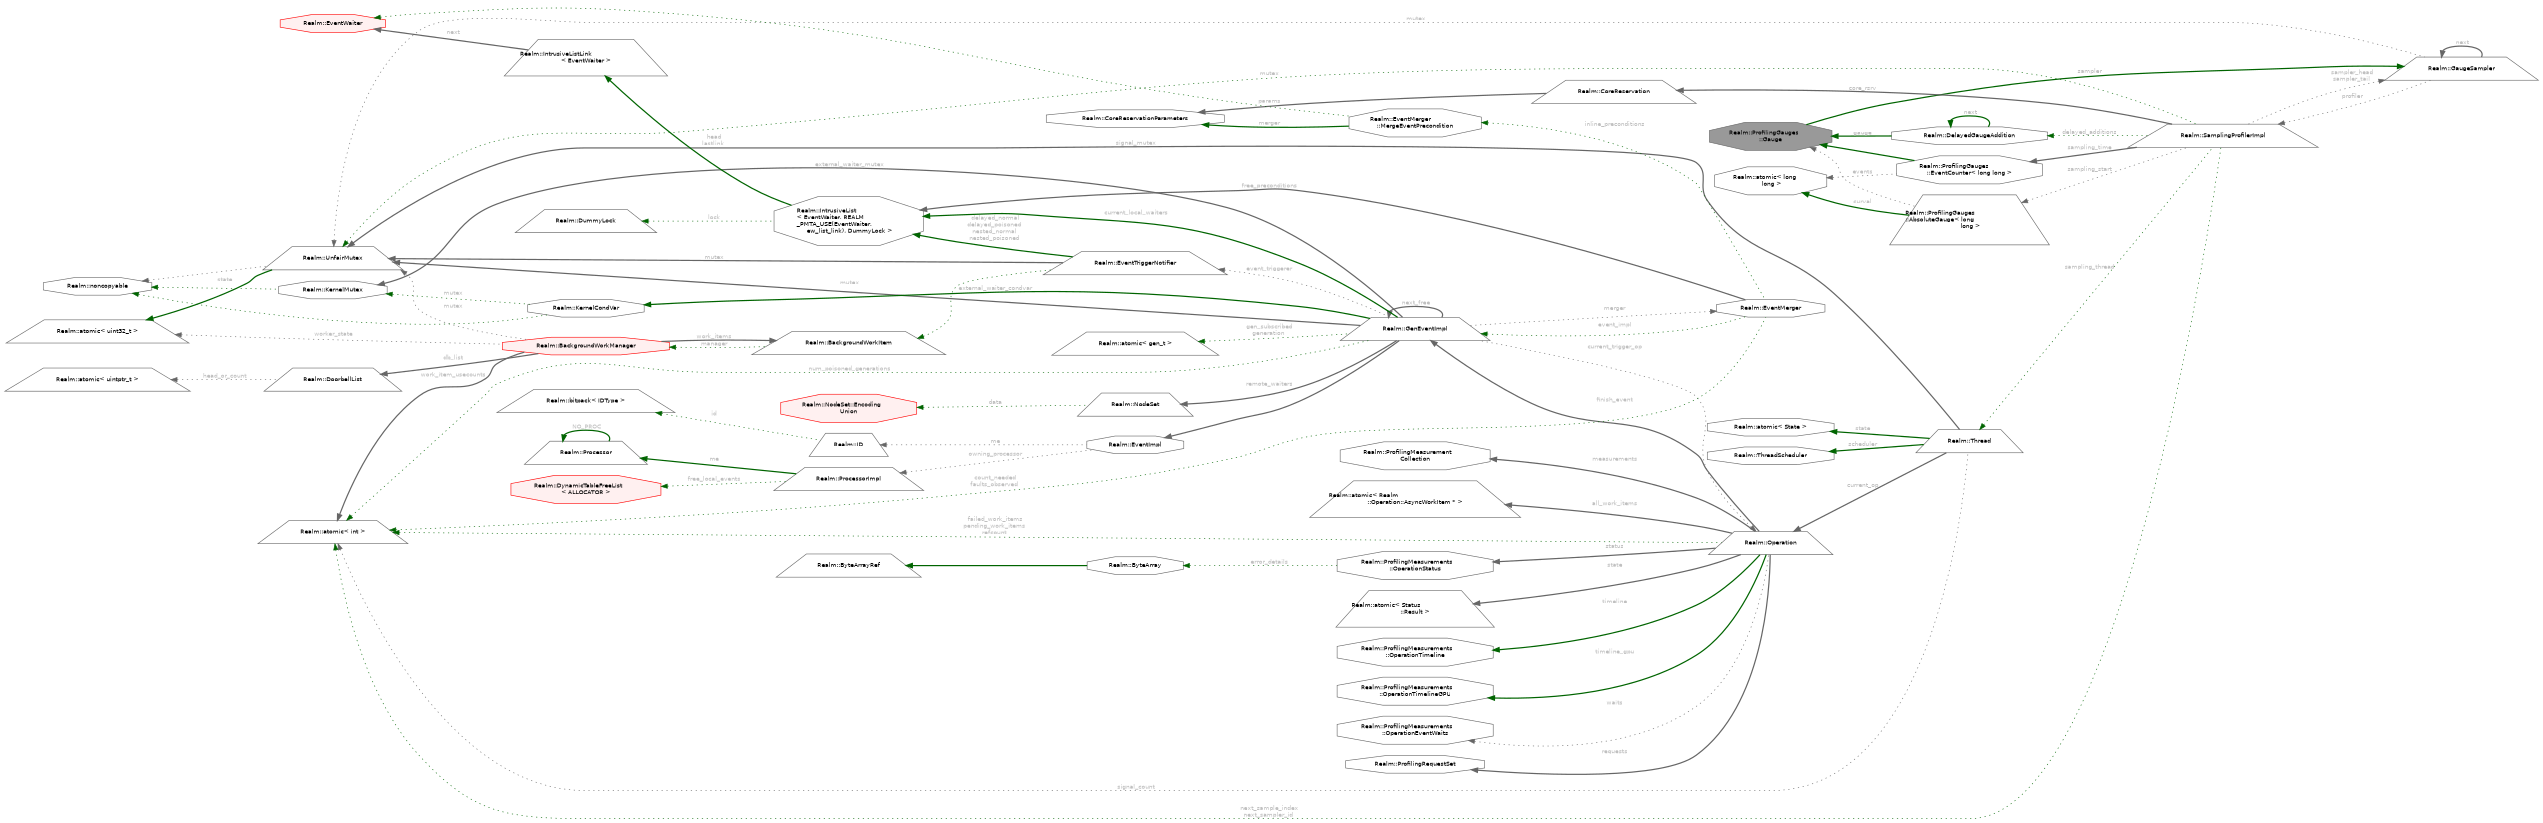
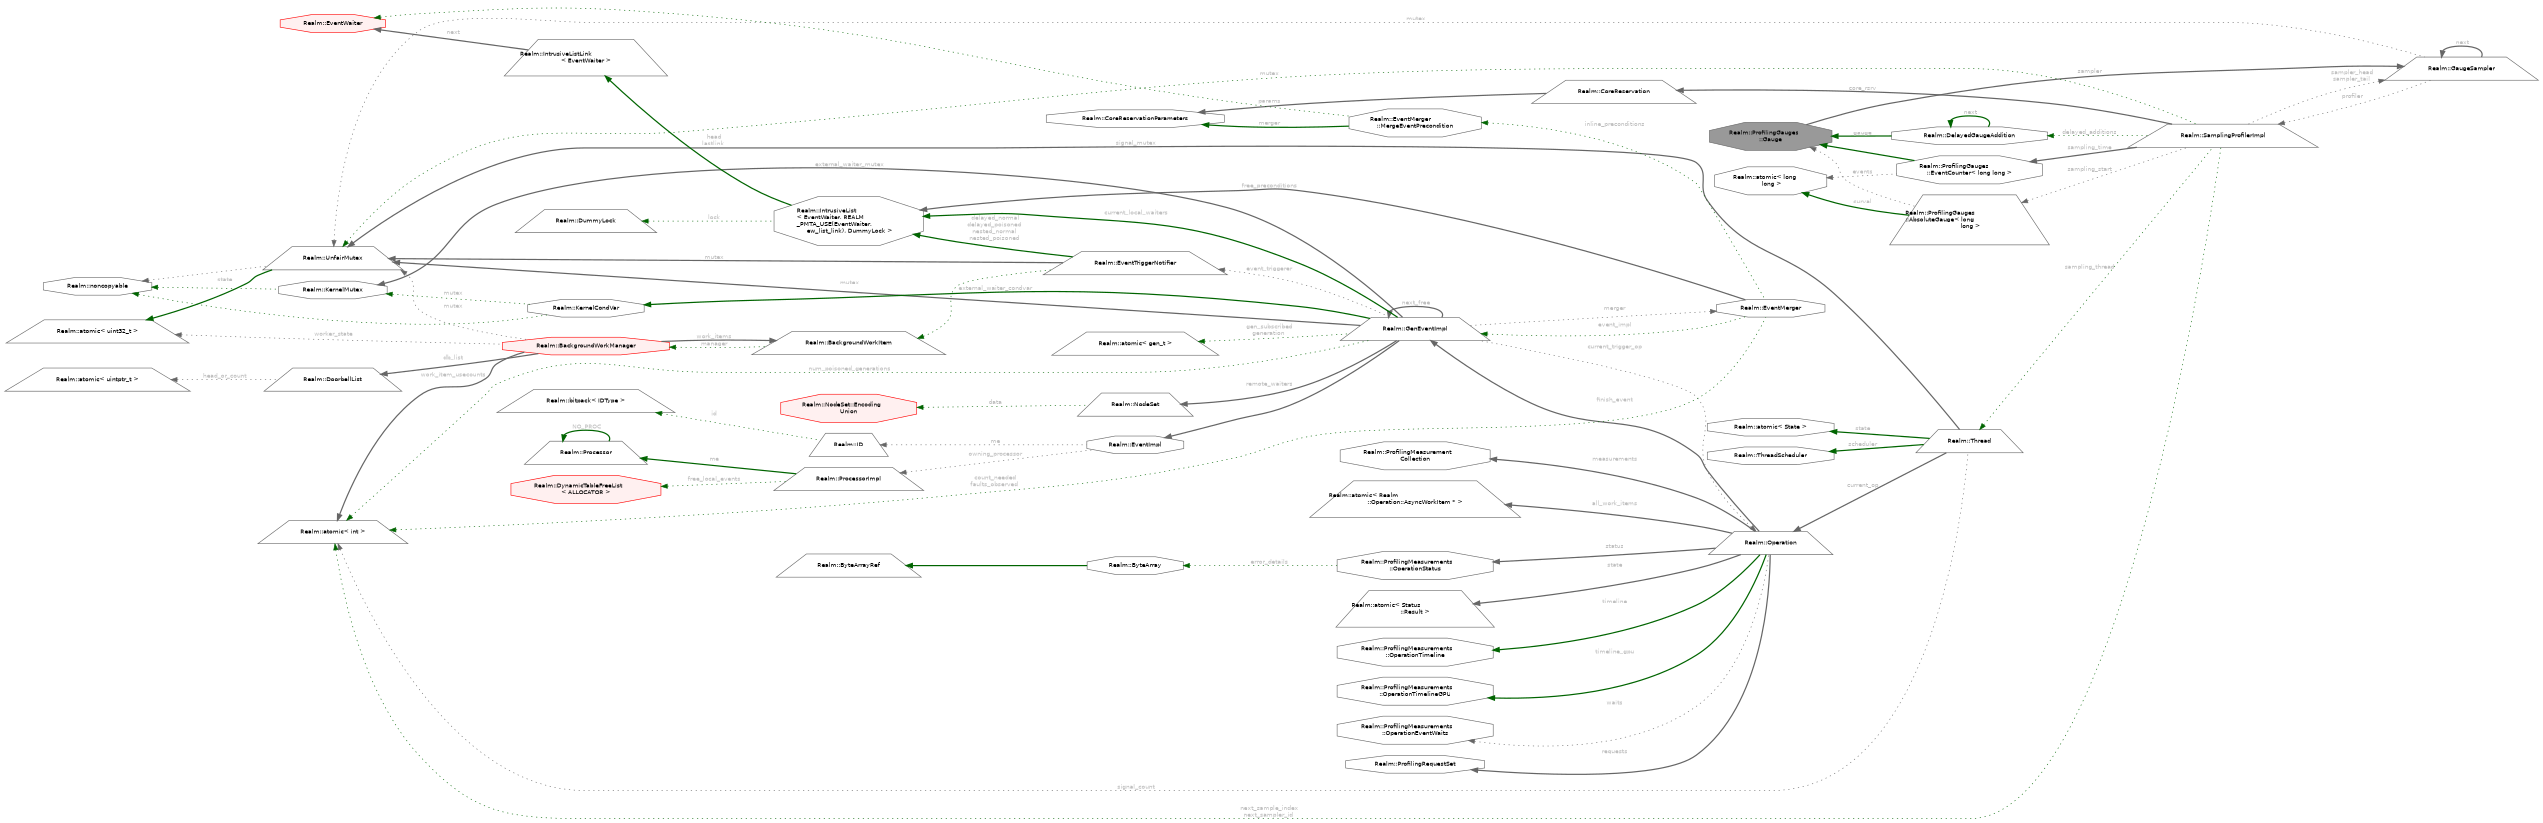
  digraph {
    rankdir=LR
    node [color=gray40 fillcolor=white fontname=Helvetica fontsize=10 shape=octagon style=filled]
    edge [color=gray40 dir=back fontcolor=grey fontname=Helvetica fontsize=10 labelfontname=Helvetica labelfontsize=10 style=bold]
    n1 [fillcolor=grey60 fontcolor=black height=0.2 label="Realm::ProfilingGauges\l::Gauge" width=0.4]
    n2 [height=0.2 label="Realm::DelayedGaugeAddition" width=0.4]
    n3 [height=0.2 label="Realm::ProfilingGauges\l::AbsoluteGauge\< long\l long \>" shape=trapezium width=0.4]
    n4 [height=0.2 label="Realm::ProfilingGauges\l::EventCounter\< long long \>" width=0.4]
    n5 [height=0.2 label="Realm::SamplingProfilerImpl" shape=trapezium width=0.4]
    n6 [height=0.2 label="Realm::GaugeSampler" shape=trapezium width=0.4]
    n7 [height=0.2 label="Realm::UnfairMutex" shape=trapezium width=0.4]
    n8 [height=0.2 label="Realm::Thread" shape=trapezium width=0.4]
    n9 [height=0.2 label="Realm::GenEventImpl" shape=trapezium width=0.4]
    n10 [height=0.2 label="Realm::EventTriggerNotifier" shape=trapezium width=0.4]
    n11 [color=red fillcolor="#FFF0F0" height=0.2 label="Realm::BackgroundWorkManager" width=0.4]
    n12 [height=0.2 label="Realm::Operation" shape=trapezium width=0.4]
    n13 [height=0.2 label="Realm::EventMerger" width=0.4]
    n14 [height=0.2 label="Realm::BackgroundWorkItem" shape=trapezium width=0.4]
    n15 [height=0.2 label="Realm::noncopyable" width=0.4]
    n16 [height=0.2 label="Realm::KernelMutex" width=0.4]
    n17 [height=0.2 label="Realm::KernelCondVar" width=0.4]
    n18 [height=0.2 label="Realm::atomic\< uint32_t \>" shape=trapezium width=0.4]
    n19 [height=0.2 label="Realm::DoorbellList" shape=trapezium width=0.4]
    n20 [height=0.2 label="Realm::atomic\< uintptr_t \>" shape=trapezium width=0.4]
    n21 [height=0.2 label="Realm::atomic\< int \>" shape=trapezium width=0.4]
    n22 [height=0.2 label="Realm::CoreReservation" shape=trapezium width=0.4]
    n23 [height=0.2 label="Realm::CoreReservationParameters" width=0.4]
    n24 [height=0.2 label="Realm::EventMerger\l::MergeEventPrecondition" width=0.4]
    n25 [height=0.2 label="Realm::atomic\< State \>" width=0.4]
    n26 [height=0.2 label="Realm::ThreadScheduler" width=0.4]
    n27 [height=0.2 label="Realm::EventImpl" width=0.4]
    n28 [height=0.2 label="Realm::ID" shape=trapezium width=0.4]
    n29 [height=0.2 label="Realm::bitpack\< IDType \>" shape=trapezium width=0.4]
    n30 [height=0.2 label="Realm::ProcessorImpl" shape=trapezium width=0.4]
    n31 [color=red fillcolor="#FFF0F0" height=0.2 label="Realm::DynamicTableFreeList\l\< ALLOCATOR \>" width=0.4]
    n32 [height=0.2 label="Realm::Processor" shape=trapezium width=0.4]
    n33 [height=0.2 label="Realm::atomic\< gen_t \>" shape=trapezium width=0.4]
    n34 [color=red fillcolor="#FFF0F0" height=0.2 label="Realm::EventWaiter" width=0.4]
    n35 [height=0.2 label="Realm::IntrusiveListLink\l\< EventWaiter \>" shape=trapezium width=0.4]
    n36 [height=0.2 label="Realm::IntrusiveList\l\< EventWaiter, REALM\l_PMTA_USE(EventWaiter,\l ew_list_link), DummyLock \>" width=0.4]
    n37 [height=0.2 label="Realm::DummyLock" shape=trapezium width=0.4]
    n38 [height=0.2 label="Realm::NodeSet" shape=trapezium width=0.4]
    n39 [color=red fillcolor="#FFF0F0" height=0.2 label="Realm::NodeSet::Encoding\lUnion" width=0.4]
    n40 [height=0.2 label="Realm::atomic\< Status\l::Result \>" shape=trapezium width=0.4]
    n41 [height=0.2 label="Realm::ProfilingMeasurements\l::OperationStatus" width=0.4]
    n42 [height=0.2 label="Realm::ByteArray" width=0.4]
    n43 [height=0.2 label="Realm::ByteArrayRef" shape=trapezium width=0.4]
    n44 [height=0.2 label="Realm::ProfilingMeasurements\l::OperationTimeline" width=0.4]
    n45 [height=0.2 label="Realm::ProfilingMeasurements\l::OperationTimelineGPU" width=0.4]
    n46 [height=0.2 label="Realm::ProfilingMeasurements\l::OperationEventWaits" width=0.4]
    n47 [height=0.2 label="Realm::ProfilingRequestSet" width=0.4]
    n48 [height=0.2 label="Realm::ProfilingMeasurement\lCollection" width=0.4]
    n49 [height=0.2 label="Realm::atomic\< Realm\l::Operation::AsyncWorkItem * \>" shape=trapezium width=0.4]
    n50 [height=0.2 label="Realm::atomic\< long\l long \>" width=0.4]
    n1 -> n2 [color=darkgreen label=" gauge"]
    n1 -> n3 [style=dotted fontcolor=""]
    n1 -> n4 [color=darkgreen fontcolor=""]
    n2 -> n2 [color=darkgreen label=" next"]
    n2 -> n5 [color=darkgreen label=" delayed_additions" style=dotted]
    n3 -> n5 [label=" sampling_start" style=dotted]
    n4 -> n5 [label=" sampling_time"]
    n5 -> n6 [label=" profiler" style=dotted]
-   n6 -> n1 [color=darkgreen label=" sampler"]
+   n6 -> n1 [label=" sampler"]
    n6 -> n5 [label=" sampler_head\nsampler_tail" style=dotted]
    n6 -> n6 [label=" next"]
    n7 -> n5 [color=darkgreen label=" mutex" style=dotted]
    n7 -> n6 [label=" mutex" style=dotted]
    n7 -> n8 [label=" signal_mutex"]
    n7 -> n9 [label=" mutex"]
    n7 -> n10 [label=" mutex"]
    n7 -> n11 [label=" mutex" style=dotted]
    n8 -> n5 [color=darkgreen label=" sampling_thread" style=dotted]
    n9 -> n9 [label=" next_free"]
    n9 -> n12 [label=" finish_event"]
    n9 -> n13 [color=darkgreen label=" event_impl" style=dotted]
    n10 -> n9 [label=" event_triggerer" style=dotted]
    n11 -> n14 [color=darkgreen label=" manager" style=dotted]
    n12 -> n8 [label=" current_op"]
    n12 -> n9 [label=" current_trigger_op" style=dotted]
    n13 -> n9 [label=" merger" style=dotted]
    n14 -> n10 [color=darkgreen style=dotted fontcolor=""]
    n14 -> n11 [label=" work_items"]
    n15 -> n7 [style=dotted fontcolor=""]
    n15 -> n16 [color=darkgreen style=dotted fontcolor=""]
    n15 -> n17 [color=darkgreen style=dotted fontcolor=""]
    n16 -> n9 [label=" external_waiter_mutex"]
    n16 -> n17 [color=darkgreen label=" mutex" style=dotted]
    n17 -> n9 [color=darkgreen label=" external_waiter_condvar"]
    n18 -> n7 [color=darkgreen label=" state"]
    n18 -> n11 [label=" worker_state" style=dotted]
    n19 -> n11 [label=" db_list"]
    n20 -> n19 [label=" head_or_count" style=dotted]
    n21 -> n5 [color=darkgreen label=" next_sample_index\nnext_sampler_id" style=dotted]
    n21 -> n8 [label=" signal_count" style=dotted]
    n21 -> n9 [color=darkgreen label=" num_poisoned_generations" style=dotted]
    n21 -> n11 [label=" work_item_usecounts"]
-   n21 -> n12 [color=darkgreen label=" failed_work_items\npending_work_items\nrefcount" style=dotted]
    n21 -> n13 [color=darkgreen label=" count_needed\nfaults_observed" style=dotted]
    n22 -> n5 [label=" core_rsrv"]
    n23 -> n22 [label=" params"]
    n23 -> n24 [color=darkgreen label=" merger"]
    n24 -> n13 [color=darkgreen label=" inline_preconditions" style=dotted]
    n25 -> n8 [color=darkgreen label=" state"]
    n26 -> n8 [color=darkgreen label=" scheduler"]
    n27 -> n9 [fontcolor=""]
    n28 -> n27 [label=" me" style=dotted]
    n29 -> n28 [color=darkgreen label=" id" style=dotted]
    n30 -> n27 [label=" owning_processor" style=dotted]
    n31 -> n30 [color=darkgreen label=" free_local_events" style=dotted]
    n32 -> n30 [color=darkgreen label=" me"]
    n32 -> n32 [color=darkgreen label=" NO_PROC"]
    n33 -> n9 [color=darkgreen label=" gen_subscribed\ngeneration" style=dotted]
    n34 -> n24 [color=darkgreen style=dotted fontcolor=""]
    n34 -> n35 [label=" next"]
    n35 -> n36 [color=darkgreen label=" head\nlastlink"]
    n36 -> n9 [color=darkgreen label=" current_local_waiters"]
    n36 -> n10 [color=darkgreen label=" delayed_normal\ndelayed_poisoned\nnested_normal\nnested_poisoned"]
    n36 -> n13 [label=" free_preconditions"]
    n37 -> n36 [color=darkgreen label=" lock" style=dotted]
    n38 -> n9 [label=" remote_waiters"]
    n39 -> n38 [color=darkgreen label=" data" style=dotted]
    n40 -> n12 [label=" state"]
    n41 -> n12 [label=" status"]
    n42 -> n41 [color=darkgreen label=" error_details" style=dotted]
    n43 -> n42 [color=darkgreen fontcolor=""]
    n44 -> n12 [color=darkgreen label=" timeline"]
    n45 -> n12 [color=darkgreen label=" timeline_gpu"]
    n46 -> n12 [label=" waits" style=dotted]
    n47 -> n12 [label=" requests"]
    n48 -> n12 [label=" measurements"]
    n49 -> n12 [label=" all_work_items"]
    n50 -> n3 [color=darkgreen label=" curval"]
    n50 -> n4 [label=" events" style=dotted]
  }
